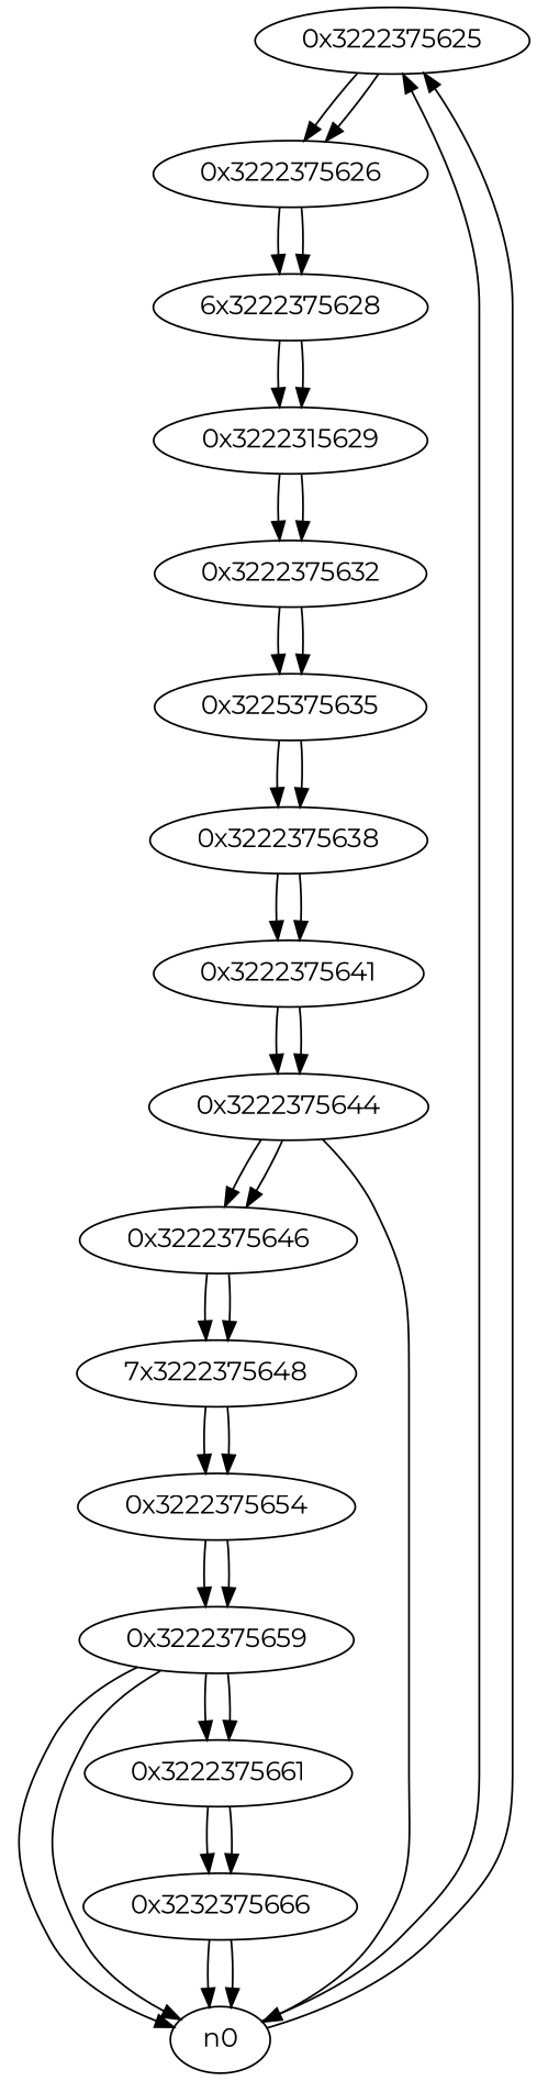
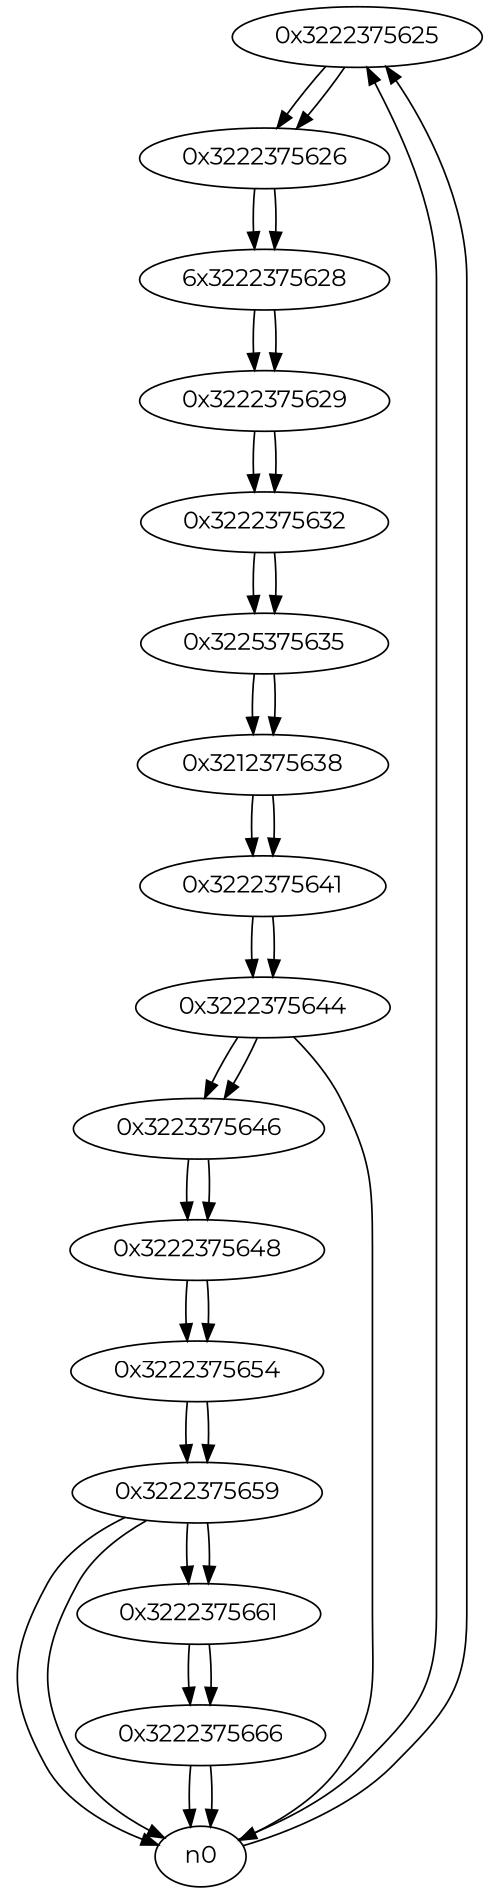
  digraph {
    fontname=Montserrat
    node [fontname=Montserrat]
    edge [fontname=Montserrat]
    n1 [label="0x3222375625"]
    n2 [label="0x3222375626"]
    n3 [label="6x3222375628"]
-   n4 [label="0x3222315629"]
+   n4 [label="0x3222375629"]
    n5 [label="0x3222375632"]
    n6 [label="0x3225375635"]
-   n7 [label="0x3222375638"]
+   n7 [label="0x3212375638"]
    n8 [label="0x3222375641"]
    n9 [label="0x3222375644"]
-   n10 [label="0x3222375646"]
+   n10 [label="0x3223375646"]
    n0
-   n11 [label="7x3222375648"]
+   n11 [label="0x3222375648"]
    n12 [label="0x3222375654"]
    n13 [label="0x3222375659"]
    n14 [label="0x3222375661"]
-   n15 [label="0x3232375666"]
+   n15 [label="0x3222375666"]
    n1 -> n2
    n1 -> n2
    n2 -> n3
    n2 -> n3
    n3 -> n4
    n3 -> n4
    n4 -> n5
    n4 -> n5
    n5 -> n6
    n5 -> n6
    n6 -> n7
    n6 -> n7
    n7 -> n8
    n7 -> n8
    n8 -> n9
    n8 -> n9
    n9 -> n10
    n9 -> n10
    n9 -> n0
    n10 -> n11
    n10 -> n11
    n0 -> n1
    n0 -> n1
    n11 -> n12
    n11 -> n12
    n12 -> n13
    n12 -> n13
    n13 -> n0
    n13 -> n0
    n13 -> n14
    n13 -> n14
    n14 -> n15
    n14 -> n15
    n15 -> n0
    n15 -> n0
  }
